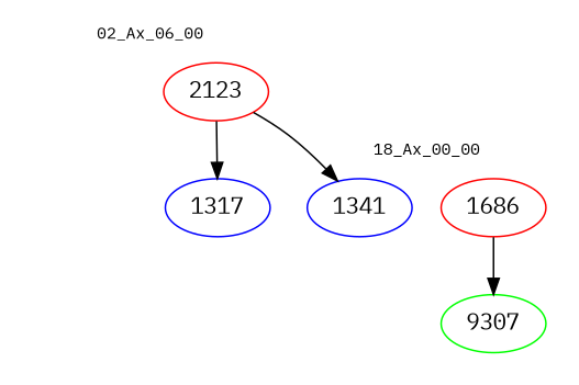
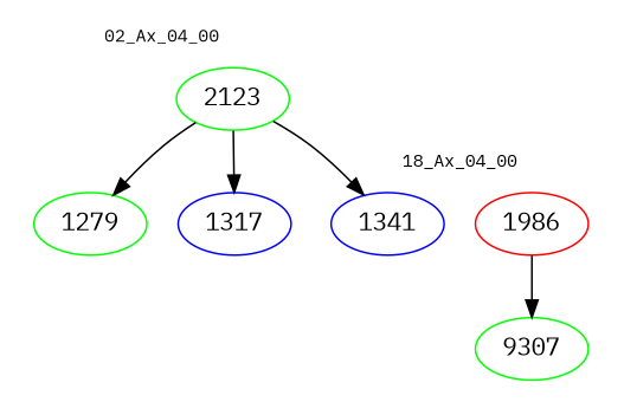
  digraph {
    fontname="IBM Plex Mono"
    node [color=red fontname="IBM Plex Mono"]
    edge [color=black fontname="IBM Plex Mono"]
-   n1 [label=1686]
+   n1 [label=1986]
    n2 [color=green label=9307]
    n3 [color=blue label=1341]
-   n4 [label=2123]
+   n4 [color=green label=2123]
+   n5 [color=green label=1279]
    n6 [color=blue label=1317]
    subgraph cluster_1 {
      color=white
      fontsize=10
-     label="18_Ax_00_00"
+     label="18_Ax_04_00"
      n1
      n2
      n3
    }
    subgraph cluster_2 {
      color=white
      fontsize=10
-     label="02_Ax_06_00"
+     label="02_Ax_04_00"
      n4
+     n5
      n6
    }
    n1 -> n2
    n4 -> n3
+   n4 -> n5
    n4 -> n6
  }
